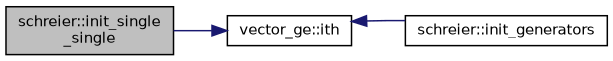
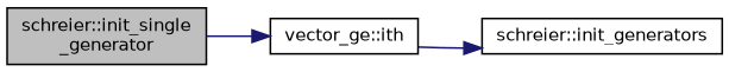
  digraph {
    rankdir=LR
    node [color=black fillcolor=white fontname=Helvetica fontsize=10 shape=record style=filled]
    edge [color=midnightblue fontname=Helvetica fontsize=10 labelfontname=Helvetica labelfontsize=10 style=solid]
-   n1 [fillcolor=grey75 fontcolor=black height=0.2 label="schreier::init_single\l_single" width=0.4]
+   n1 [fillcolor=grey75 fontcolor=black height=0.2 label="schreier::init_single\l_generator" width=0.4]
    n2 [height=0.2 label="vector_ge::ith" width=0.4]
    n3 [height=0.2 label="schreier::init_generators" width=0.4]
    n1 -> n2
-   n3 -> n2
+   n2 -> n3
  }
